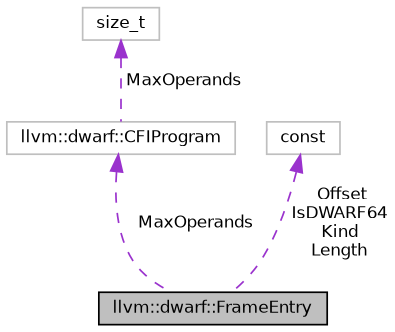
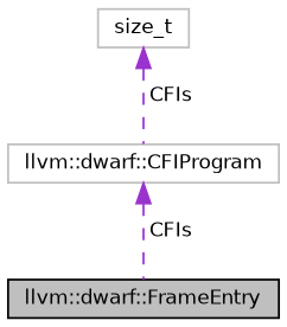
  digraph {
    node [color=grey75 fontname=Helvetica fontsize=10 shape=record]
    edge [color=darkorchid3 dir=back fontname=Helvetica fontsize=10 labelfontname=Helvetica labelfontsize=10 style=dashed]
    n1 [color=black fillcolor=grey75 fontcolor=black height=0.2 label="llvm::dwarf::FrameEntry" style=filled width=0.4]
    n2 [height=0.2 label="llvm::dwarf::CFIProgram" width=0.4]
    n3 [height=0.2 label=size_t width=0.4]
-   n4 [height=0.2 label=const width=0.4]
-   n2 -> n1 [label=" MaxOperands"]
-   n3 -> n2 [label=" MaxOperands"]
-   n4 -> n1 [label=" Offset\nIsDWARF64\nKind\nLength"]
+   n2 -> n1 [label=" CFIs"]
+   n3 -> n2 [label=" CFIs"]
  }
